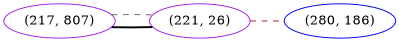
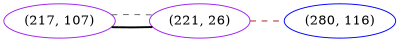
  graph {
    rankdir=LR
    node [color=purple]
    edge [style=dashed weight=2]
-   "(217, 107)" [label="(217, 807)"]
+   "(217, 107)"
    "(221, 26)"
-   "(280, 116)" [color=blue label="(280, 186)"]
+   "(280, 116)" [color=blue]
    "(217, 107)" -- "(221, 26)" [color=black style=bold]
    "(217, 107)" -- "(221, 26)" [color=gray40 weight=1]
    "(221, 26)" -- "(280, 116)" [color=brown]
  }
